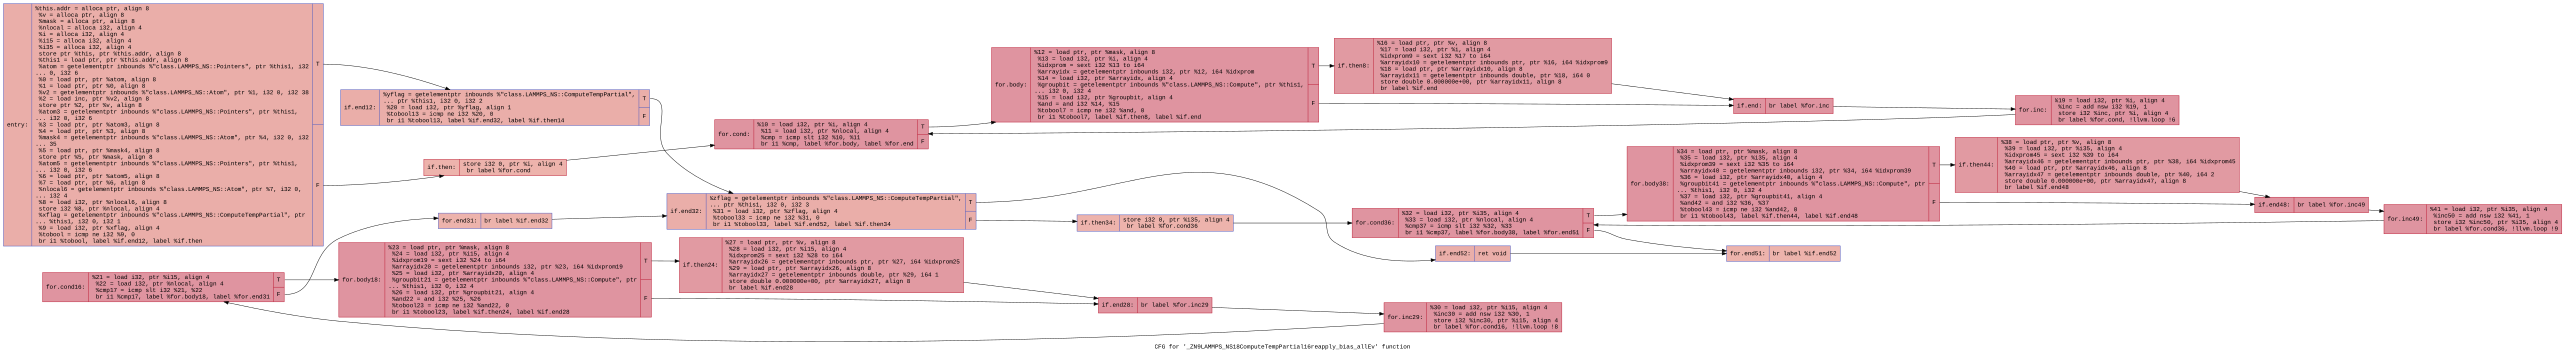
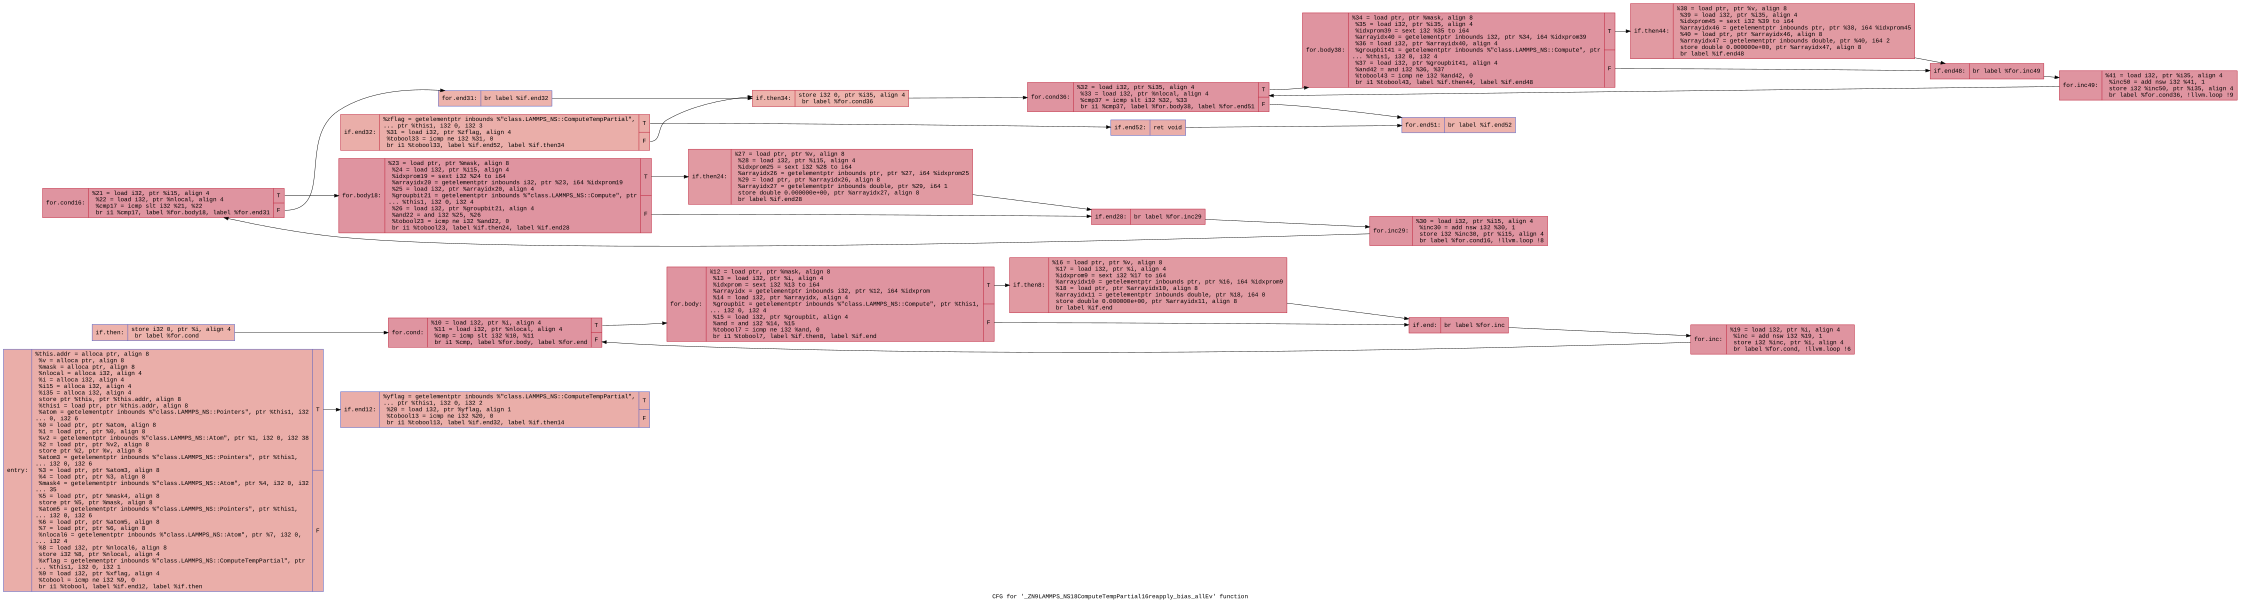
  digraph {
    fontname="Liberation Mono"
    label="CFG for '_ZN9LAMMPS_NS18ComputeTempPartial16reapply_bias_allEv' function"
    rankdir=LR
    node [color="#b70d28ff" fillcolor="#b70d2870" fontname="Liberation Mono" shape=record style=filled]
    edge [fontname="Liberation Mono"]
-   n1 [color="#3d50c3ff" fillcolor="#d0473d70" label="{entry:\l|  %this.addr = alloca ptr, align 8\l  %v = alloca ptr, align 8\l  %mask = alloca ptr, align 8\l  %nlocal = alloca i32, align 4\l  %i = alloca i32, align 4\l  %i15 = alloca i32, align 4\l  %i35 = alloca i32, align 4\l  store ptr %this, ptr %this.addr, align 8\l  %this1 = load ptr, ptr %this.addr, align 8\l  %atom = getelementptr inbounds %\"class.LAMMPS_NS::Pointers\", ptr %this1, i32\l... 0, i32 6\l  %0 = load ptr, ptr %atom, align 8\l  %1 = load ptr, ptr %0, align 8\l  %v2 = getelementptr inbounds %\"class.LAMMPS_NS::Atom\", ptr %1, i32 0, i32 38\l  %2 = load inc, ptr %v2, align 8\l  store ptr %2, ptr %v, align 8\l  %atom3 = getelementptr inbounds %\"class.LAMMPS_NS::Pointers\", ptr %this1,\l... i32 0, i32 6\l  %3 = load ptr, ptr %atom3, align 8\l  %4 = load ptr, ptr %3, align 8\l  %mask4 = getelementptr inbounds %\"class.LAMMPS_NS::Atom\", ptr %4, i32 0, i32\l... 35\l  %5 = load ptr, ptr %mask4, align 8\l  store ptr %5, ptr %mask, align 8\l  %atom5 = getelementptr inbounds %\"class.LAMMPS_NS::Pointers\", ptr %this1,\l... i32 0, i32 6\l  %6 = load ptr, ptr %atom5, align 8\l  %7 = load ptr, ptr %6, align 8\l  %nlocal6 = getelementptr inbounds %\"class.LAMMPS_NS::Atom\", ptr %7, i32 0,\l... i32 4\l  %8 = load i32, ptr %nlocal6, align 8\l  store i32 %8, ptr %nlocal, align 4\l  %xflag = getelementptr inbounds %\"class.LAMMPS_NS::ComputeTempPartial\", ptr\l... %this1, i32 0, i32 1\l  %9 = load i32, ptr %xflag, align 4\l  %tobool = icmp ne i32 %9, 0\l  br i1 %tobool, label %if.end12, label %if.then\l|{<s0>T|<s1>F}}"]
+   n1 [color="#3d50c3ff" fillcolor="#d0473d70" label="{entry:\l|  %this.addr = alloca ptr, align 8\l  %v = alloca ptr, align 8\l  %mask = alloca ptr, align 8\l  %nlocal = alloca i32, align 4\l  %i = alloca i32, align 4\l  %i15 = alloca i32, align 4\l  %i35 = alloca i32, align 4\l  store ptr %this, ptr %this.addr, align 8\l  %this1 = load ptr, ptr %this.addr, align 8\l  %atom = getelementptr inbounds %\"class.LAMMPS_NS::Pointers\", ptr %this1, i32\l... 0, i32 6\l  %0 = load ptr, ptr %atom, align 8\l  %1 = load ptr, ptr %0, align 8\l  %v2 = getelementptr inbounds %\"class.LAMMPS_NS::Atom\", ptr %1, i32 0, i32 38\l  %2 = load ptr, ptr %v2, align 8\l  store ptr %2, ptr %v, align 8\l  %atom3 = getelementptr inbounds %\"class.LAMMPS_NS::Pointers\", ptr %this1,\l... i32 0, i32 6\l  %3 = load ptr, ptr %atom3, align 8\l  %4 = load ptr, ptr %3, align 8\l  %mask4 = getelementptr inbounds %\"class.LAMMPS_NS::Atom\", ptr %4, i32 0, i32\l... 35\l  %5 = load ptr, ptr %mask4, align 8\l  store ptr %5, ptr %mask, align 8\l  %atom5 = getelementptr inbounds %\"class.LAMMPS_NS::Pointers\", ptr %this1,\l... i32 0, i32 6\l  %6 = load ptr, ptr %atom5, align 8\l  %7 = load ptr, ptr %6, align 8\l  %nlocal6 = getelementptr inbounds %\"class.LAMMPS_NS::Atom\", ptr %7, i32 0,\l... i32 4\l  %8 = load i32, ptr %nlocal6, align 8\l  store i32 %8, ptr %nlocal, align 4\l  %xflag = getelementptr inbounds %\"class.LAMMPS_NS::ComputeTempPartial\", ptr\l... %this1, i32 0, i32 1\l  %9 = load i32, ptr %xflag, align 4\l  %tobool = icmp ne i32 %9, 0\l  br i1 %tobool, label %if.end12, label %if.then\l|{<s0>T|<s1>F}}"]
    n2 [color="#3d50c3ff" fillcolor="#d0473d70" label="{if.end12:\l|  %yflag = getelementptr inbounds %\"class.LAMMPS_NS::ComputeTempPartial\",\l... ptr %this1, i32 0, i32 2\l  %20 = load i32, ptr %yflag, align 1\l  %tobool13 = icmp ne i32 %20, 0\l  br i1 %tobool13, label %if.end32, label %if.then14\l|{<s0>T|<s1>F}}"]
-   n3 [fillcolor="#d6524470" label="{if.then:\l|  store i32 0, ptr %i, align 4\l  br label %for.cond\l}"]
-   n4 [color="#3d50c3ff" fillcolor="#d0473d70" label="{if.end32:\l|  %zflag = getelementptr inbounds %\"class.LAMMPS_NS::ComputeTempPartial\",\l... ptr %this1, i32 0, i32 3\l  %31 = load i32, ptr %zflag, align 4\l  %tobool33 = icmp ne i32 %31, 0\l  br i1 %tobool33, label %if.end52, label %if.then34\l|{<s0>T|<s1>F}}"]
+   n3 [color="#3d50c3ff" fillcolor="#d6524470" label="{if.then:\l|  store i32 0, ptr %i, align 4\l  br label %for.cond\l}"]
+   n4 [fillcolor="#d0473d70" label="{if.end32:\l|  %zflag = getelementptr inbounds %\"class.LAMMPS_NS::ComputeTempPartial\",\l... ptr %this1, i32 0, i32 3\l  %31 = load i32, ptr %zflag, align 4\l  %tobool33 = icmp ne i32 %31, 0\l  br i1 %tobool33, label %if.end52, label %if.then34\l|{<s0>T|<s1>F}}"]
    n5 [label="{for.cond:\l|  %10 = load i32, ptr %i, align 4\l  %11 = load i32, ptr %nlocal, align 4\l  %cmp = icmp slt i32 %10, %11\l  br i1 %cmp, label %for.body, label %for.end\l|{<s0>T|<s1>F}}"]
    n6 [color="#3d50c3ff" fillcolor="#d0473d70" label="{if.end52:\l|  ret void\l}"]
-   n7 [color="#3d50c3ff" fillcolor="#d6524470" label="{if.then34:\l|  store i32 0, ptr %i35, align 4\l  br label %for.cond36\l}"]
+   n7 [fillcolor="#d6524470" label="{if.then34:\l|  store i32 0, ptr %i35, align 4\l  br label %for.cond36\l}"]
    n8 [label="{for.body:\l|  %12 = load ptr, ptr %mask, align 8\l  %13 = load i32, ptr %i, align 4\l  %idxprom = sext i32 %13 to i64\l  %arrayidx = getelementptr inbounds i32, ptr %12, i64 %idxprom\l  %14 = load i32, ptr %arrayidx, align 4\l  %groupbit = getelementptr inbounds %\"class.LAMMPS_NS::Compute\", ptr %this1,\l... i32 0, i32 4\l  %15 = load i32, ptr %groupbit, align 4\l  %and = and i32 %14, %15\l  %tobool7 = icmp ne i32 %and, 0\l  br i1 %tobool7, label %if.then8, label %if.end\l|{<s0>T|<s1>F}}"]
    n9 [fillcolor="#bb1b2c70" label="{if.then8:\l|  %16 = load ptr, ptr %v, align 8\l  %17 = load i32, ptr %i, align 4\l  %idxprom9 = sext i32 %17 to i64\l  %arrayidx10 = getelementptr inbounds ptr, ptr %16, i64 %idxprom9\l  %18 = load ptr, ptr %arrayidx10, align 8\l  %arrayidx11 = getelementptr inbounds double, ptr %18, i64 0\l  store double 0.000000e+00, ptr %arrayidx11, align 8\l  br label %if.end\l}"]
    n10 [label="{if.end:\l|  br label %for.inc\l}"]
    n11 [label="{for.inc:\l|  %19 = load i32, ptr %i, align 4\l  %inc = add nsw i32 %19, 1\l  store i32 %inc, ptr %i, align 4\l  br label %for.cond, !llvm.loop !6\l}"]
    n12 [color="#3d50c3ff" fillcolor="#d6524470" label="{for.end51:\l|  br label %if.end52\l}"]
    n13 [label="{for.cond36:\l|  %32 = load i32, ptr %i35, align 4\l  %33 = load i32, ptr %nlocal, align 4\l  %cmp37 = icmp slt i32 %32, %33\l  br i1 %cmp37, label %for.body38, label %for.end51\l|{<s0>T|<s1>F}}"]
    n14 [label="{for.cond16:\l|  %21 = load i32, ptr %i15, align 4\l  %22 = load i32, ptr %nlocal, align 4\l  %cmp17 = icmp slt i32 %21, %22\l  br i1 %cmp17, label %for.body18, label %for.end31\l|{<s0>T|<s1>F}}"]
    n15 [label="{for.body18:\l|  %23 = load ptr, ptr %mask, align 8\l  %24 = load i32, ptr %i15, align 4\l  %idxprom19 = sext i32 %24 to i64\l  %arrayidx20 = getelementptr inbounds i32, ptr %23, i64 %idxprom19\l  %25 = load i32, ptr %arrayidx20, align 4\l  %groupbit21 = getelementptr inbounds %\"class.LAMMPS_NS::Compute\", ptr\l... %this1, i32 0, i32 4\l  %26 = load i32, ptr %groupbit21, align 4\l  %and22 = and i32 %25, %26\l  %tobool23 = icmp ne i32 %and22, 0\l  br i1 %tobool23, label %if.then24, label %if.end28\l|{<s0>T|<s1>F}}"]
    n16 [color="#3d50c3ff" fillcolor="#d6524470" label="{for.end31:\l|  br label %if.end32\l}"]
    n17 [fillcolor="#bb1b2c70" label="{if.then24:\l|  %27 = load ptr, ptr %v, align 8\l  %28 = load i32, ptr %i15, align 4\l  %idxprom25 = sext i32 %28 to i64\l  %arrayidx26 = getelementptr inbounds ptr, ptr %27, i64 %idxprom25\l  %29 = load ptr, ptr %arrayidx26, align 8\l  %arrayidx27 = getelementptr inbounds double, ptr %29, i64 1\l  store double 0.000000e+00, ptr %arrayidx27, align 8\l  br label %if.end28\l}"]
    n18 [label="{if.end28:\l|  br label %for.inc29\l}"]
    n19 [label="{for.inc29:\l|  %30 = load i32, ptr %i15, align 4\l  %inc30 = add nsw i32 %30, 1\l  store i32 %inc30, ptr %i15, align 4\l  br label %for.cond16, !llvm.loop !8\l}"]
    n20 [label="{for.body38:\l|  %34 = load ptr, ptr %mask, align 8\l  %35 = load i32, ptr %i35, align 4\l  %idxprom39 = sext i32 %35 to i64\l  %arrayidx40 = getelementptr inbounds i32, ptr %34, i64 %idxprom39\l  %36 = load i32, ptr %arrayidx40, align 4\l  %groupbit41 = getelementptr inbounds %\"class.LAMMPS_NS::Compute\", ptr\l... %this1, i32 0, i32 4\l  %37 = load i32, ptr %groupbit41, align 4\l  %and42 = and i32 %36, %37\l  %tobool43 = icmp ne i32 %and42, 0\l  br i1 %tobool43, label %if.then44, label %if.end48\l|{<s0>T|<s1>F}}"]
    n21 [fillcolor="#bb1b2c70" label="{if.then44:\l|  %38 = load ptr, ptr %v, align 8\l  %39 = load i32, ptr %i35, align 4\l  %idxprom45 = sext i32 %39 to i64\l  %arrayidx46 = getelementptr inbounds ptr, ptr %38, i64 %idxprom45\l  %40 = load ptr, ptr %arrayidx46, align 8\l  %arrayidx47 = getelementptr inbounds double, ptr %40, i64 2\l  store double 0.000000e+00, ptr %arrayidx47, align 8\l  br label %if.end48\l}"]
    n22 [label="{if.end48:\l|  br label %for.inc49\l}"]
    n23 [label="{for.inc49:\l|  %41 = load i32, ptr %i35, align 4\l  %inc50 = add nsw i32 %41, 1\l  store i32 %inc50, ptr %i35, align 4\l  br label %for.cond36, !llvm.loop !9\l}"]
    n1 -> n2 [tailport=s0]
-   n1 -> n3 [tailport=s1]
-   n2 -> n4 [tailport=s0]
    n3 -> n5
    n4 -> n6 [tailport=s0]
    n4 -> n7 [tailport=s1]
    n5 -> n8 [tailport=s0]
    n6 -> n12
    n7 -> n13
    n8 -> n9 [tailport=s0]
    n8 -> n10 [tailport=s1]
    n9 -> n10
    n10 -> n11
    n11 -> n5
    n13 -> n12 [tailport=s1]
    n13 -> n20 [tailport=s0]
    n14 -> n15 [tailport=s0]
    n14 -> n16 [tailport=s1]
    n15 -> n17 [tailport=s0]
    n15 -> n18 [tailport=s1]
-   n16 -> n4
+   n16 -> n7
    n17 -> n18
    n18 -> n19
    n19 -> n14
    n20 -> n21 [tailport=s0]
    n20 -> n22 [tailport=s1]
    n21 -> n22
    n22 -> n23
    n23 -> n13
  }
